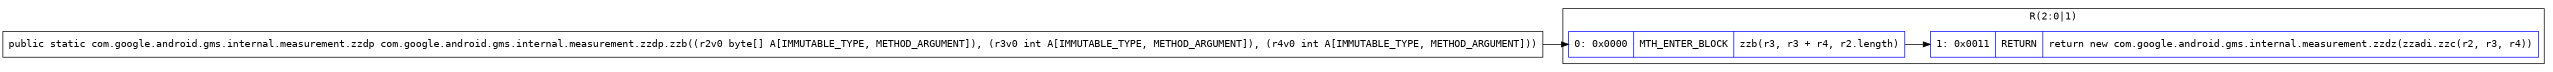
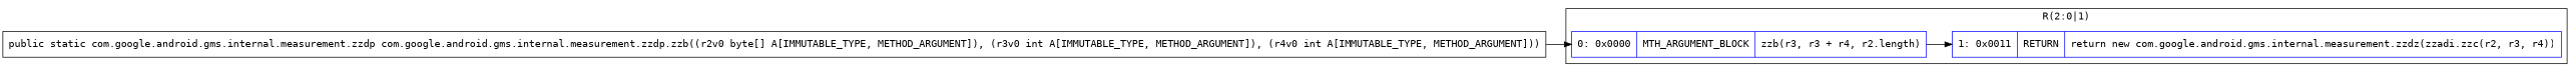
  digraph {
    rankdir=LR
    fontname="DejaVu Sans Mono"
    node [color=blue shape=record fontname="DejaVu Sans Mono"]
    edge [fontname="DejaVu Sans Mono"]
-   n1 [label="{0\:\ 0x0000|MTH_ENTER_BLOCK\l|zzb(r3, r3 + r4, r2.length)\l}"]
+   n1 [label="{0\:\ 0x0000|MTH_ARGUMENT_BLOCK\l|zzb(r3, r3 + r4, r2.length)\l}"]
    n2 [label="{1\:\ 0x0011|RETURN\l|return new com.google.android.gms.internal.measurement.zzdz(zzadi.zzc(r2, r3, r4))\l}"]
    n3 [label="{public static com.google.android.gms.internal.measurement.zzdp com.google.android.gms.internal.measurement.zzdp.zzb((r2v0 byte[] A[IMMUTABLE_TYPE, METHOD_ARGUMENT]), (r3v0 int A[IMMUTABLE_TYPE, METHOD_ARGUMENT]), (r4v0 int A[IMMUTABLE_TYPE, METHOD_ARGUMENT])) }" color=""]
    subgraph cluster_1 {
      label="R(2:0|1)"
      n1
      n2
    }
    n1 -> n2
    n3 -> n1
  }
